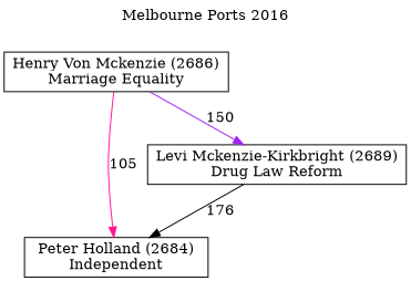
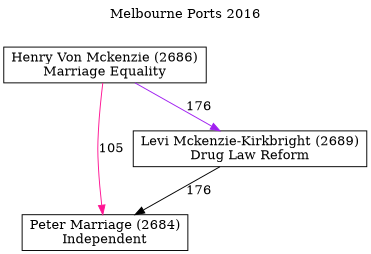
  digraph {
    label="Melbourne Ports 2016"
    labelloc=t
    mclimit=10
    node [shape=box]
-   n1 [label="Peter Holland (2684)\nIndependent"]
+   n1 [label="Peter Marriage (2684)\nIndependent"]
    n2 [label="Henry Von Mckenzie (2686)\nMarriage Equality"]
    n3 [label="Levi Mckenzie-Kirkbright (2689)\nDrug Law Reform"]
    n2 -> n1 [color=deeppink label=105]
-   n2 -> n3 [color=purple label=150]
+   n2 -> n3 [color=purple label=176]
    n3 -> n1 [color=black label=176]
  }
